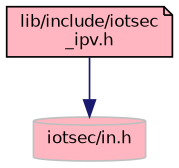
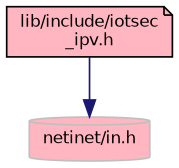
  digraph {
    node [fillcolor=lightpink fontname=Helvetica fontsize=10 style=filled]
    n1 [color=black fontcolor=black height=0.2 label="lib/include/iotsec\l_ipv.h" shape=note width=0.4]
-   n2 [color=grey75 height=0.2 label="iotsec/in.h" shape=cylinder width=0.4]
+   n2 [color=grey75 height=0.2 label="netinet/in.h" shape=cylinder width=0.4]
    n1 -> n2 [color=midnightblue fontname=Helvetica fontsize=10 labelfontname=Helvetica labelfontsize=10 style=solid]
  }
